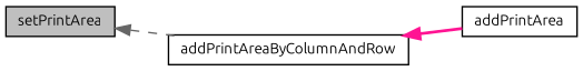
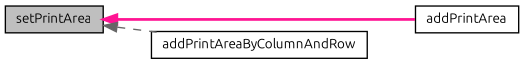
  digraph {
    fontname=Ubuntu
    rankdir=LR
    node [color=black fillcolor=white fontname=Ubuntu fontsize=10 shape=record style=filled]
    edge [dir=back fontname=Ubuntu fontsize=10 labelfontname=Helvetica labelfontsize=10]
    n1 [fillcolor=grey75 fontcolor=black height=0.2 label=setPrintArea width=0.4]
    n2 [height=0.2 label=addPrintArea width=0.4]
    n3 [height=0.2 label=addPrintAreaByColumnAndRow width=0.4]
-   n3 -> n2 [color=deeppink style=bold]
+   n1 -> n2 [color=deeppink style=bold]
    n1 -> n3 [color=gray40 style=dashed]
  }
